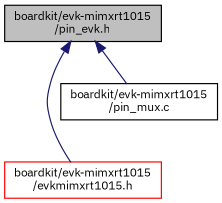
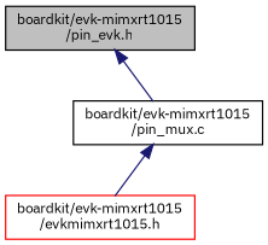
  digraph {
    fontname="IBM Plex Sans"
    node [color=black fillcolor=white fontname="IBM Plex Sans" fontsize=10 shape=record style=filled]
    edge [color=midnightblue dir=back fontname="IBM Plex Sans" fontsize=10 labelfontname=Helvetica labelfontsize=10 style=solid]
    n1 [fillcolor=grey75 fontcolor=black height=0.2 label="boardkit/evk-mimxrt1015\l/pin_evk.h" width=0.4]
    n2 [color=red height=0.2 label="boardkit/evk-mimxrt1015\l/evkmimxrt1015.h" width=0.4]
    n3 [height=0.2 label="boardkit/evk-mimxrt1015\l/pin_mux.c" width=0.4]
-   n1 -> n2
+   n3 -> n2
    n1 -> n3
  }
